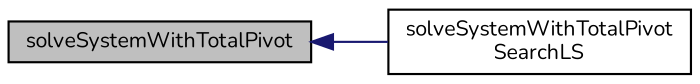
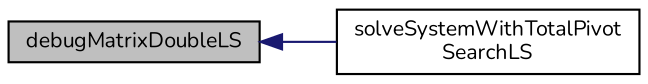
  digraph {
    rankdir=LR
    fontname=Nunito
    node [color=black fontname=Nunito fontsize=10 shape=record style=filled]
-   n1 [fillcolor=grey75 fontcolor=black height=0.2 label=solveSystemWithTotalPivot width=0.4]
+   n1 [fillcolor=grey75 fontcolor=black height=0.2 label=debugMatrixDoubleLS width=0.4]
    n2 [fillcolor=white height=0.2 label="solveSystemWithTotalPivot\lSearchLS" width=0.4]
    n1 -> n2 [color=midnightblue dir=back fontname=Nunito fontsize=10 labelfontname=Helvetica labelfontsize=10 style=solid]
  }
